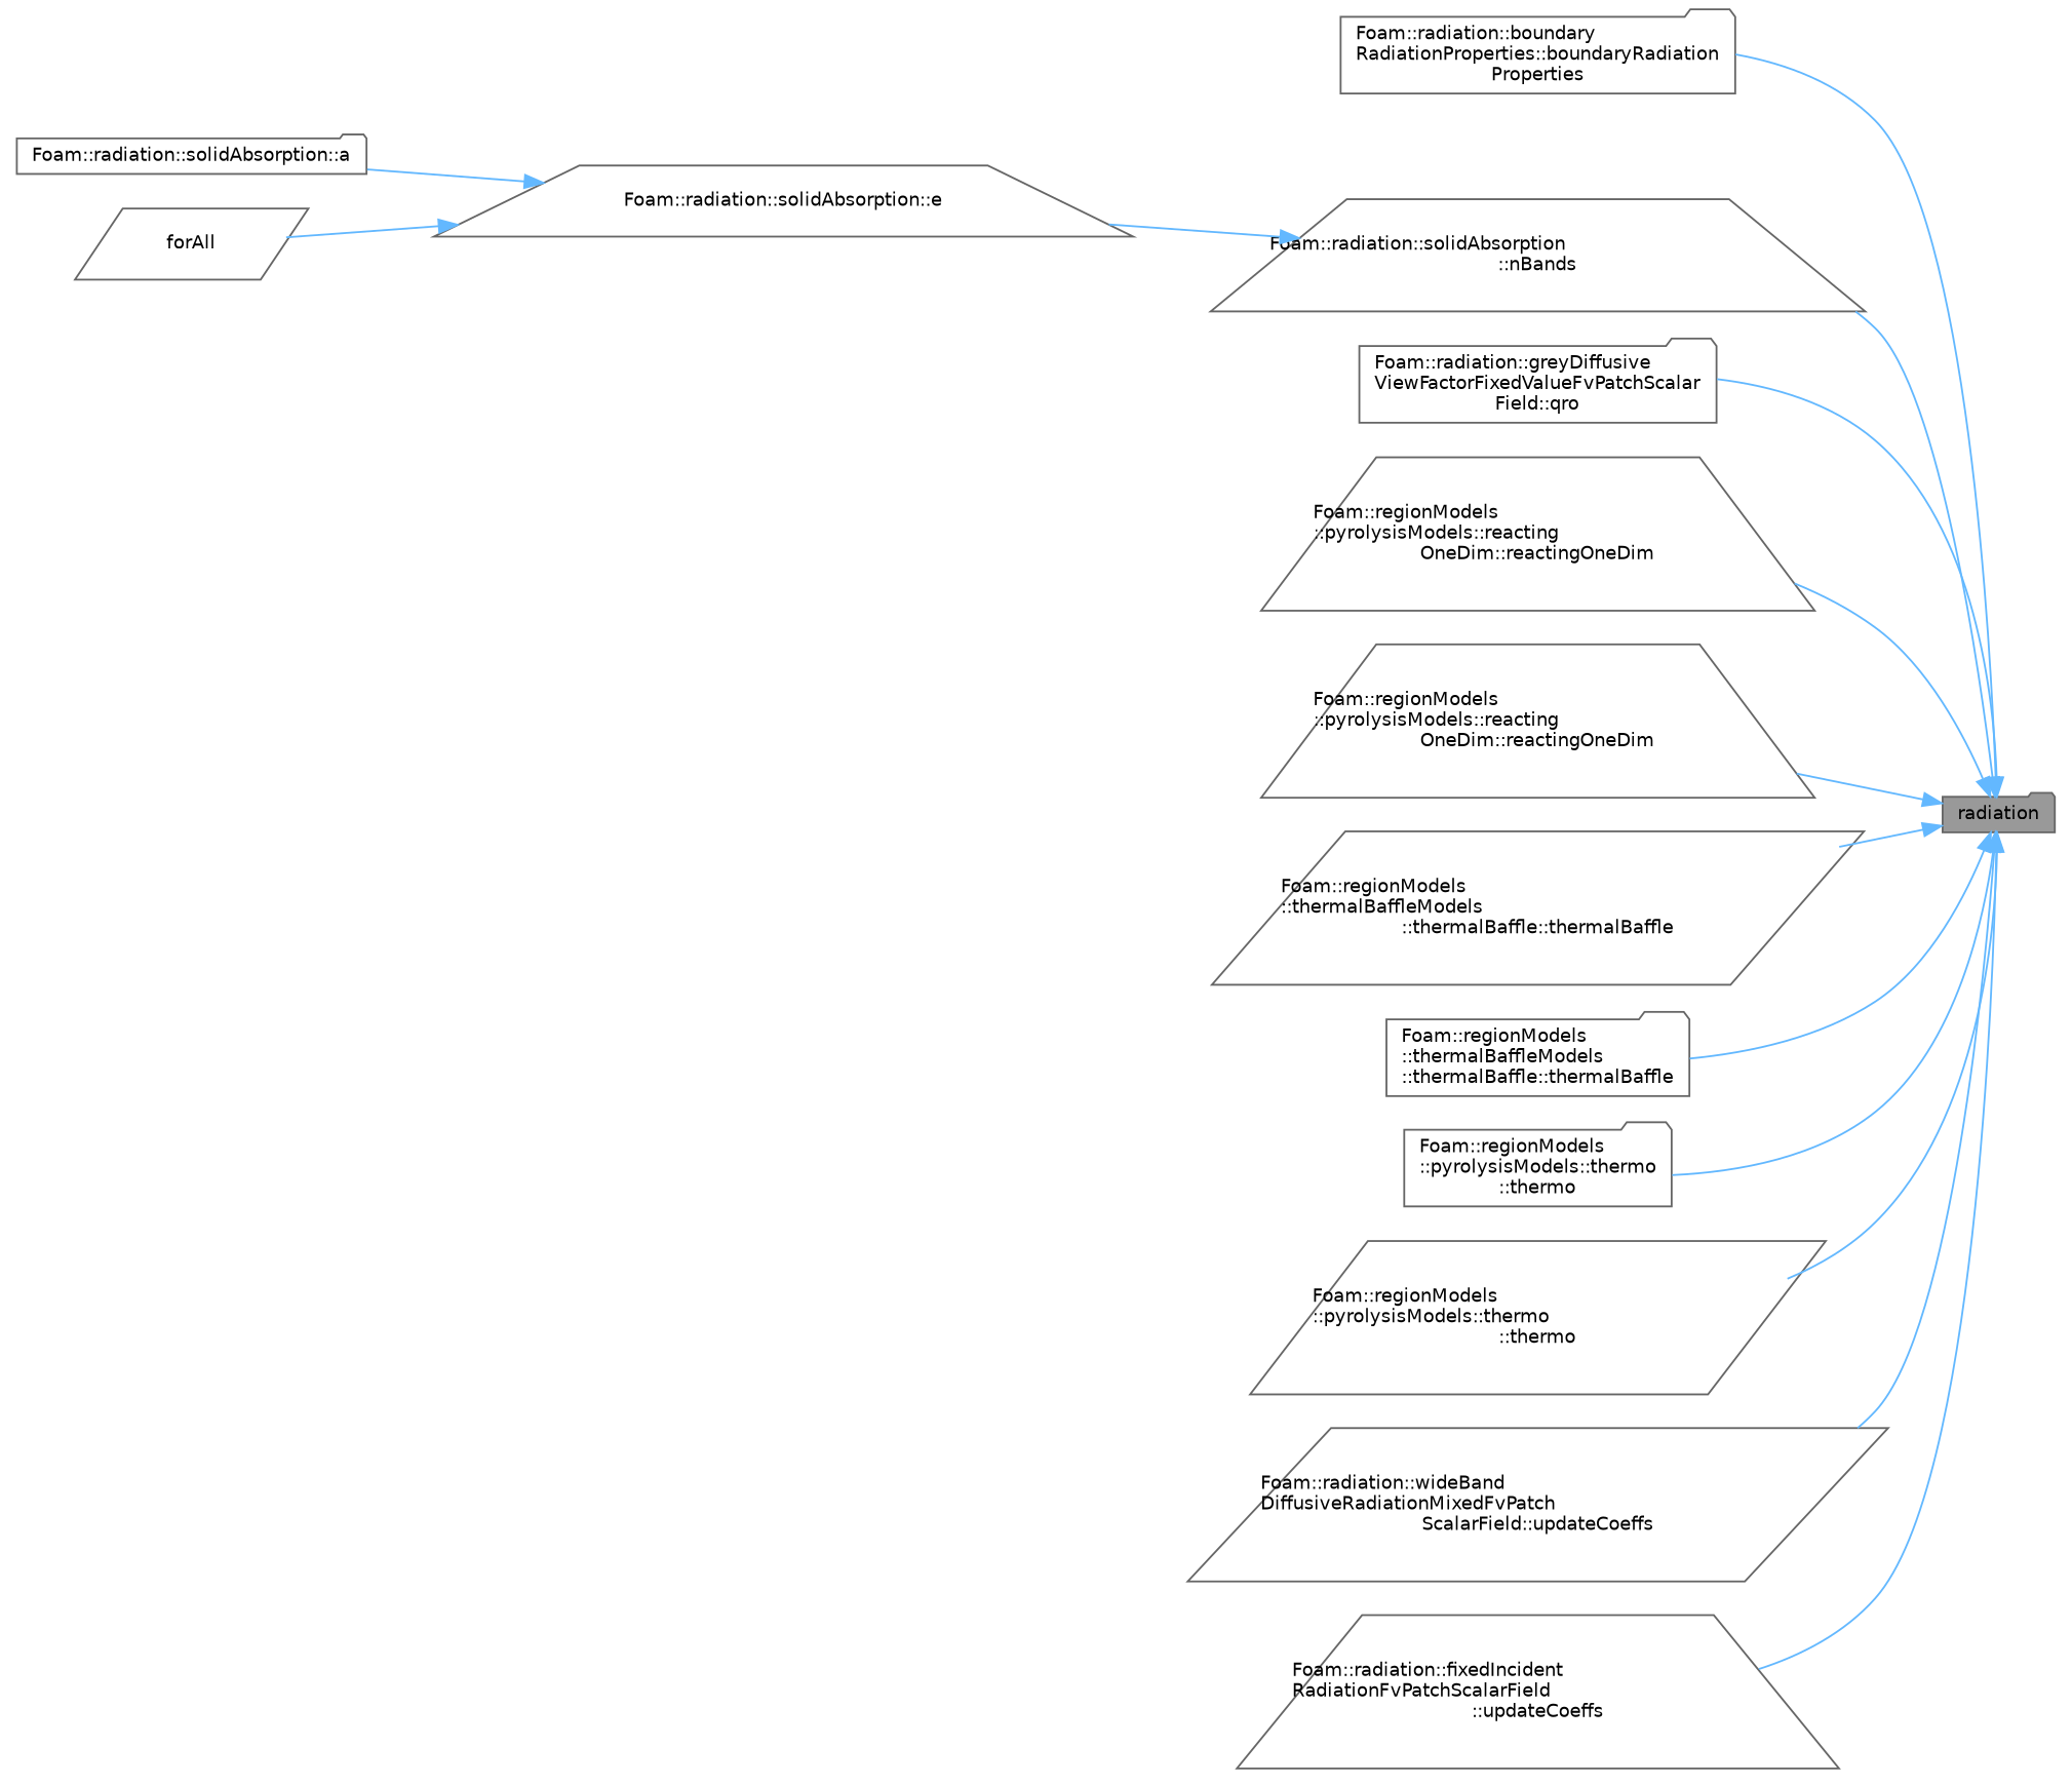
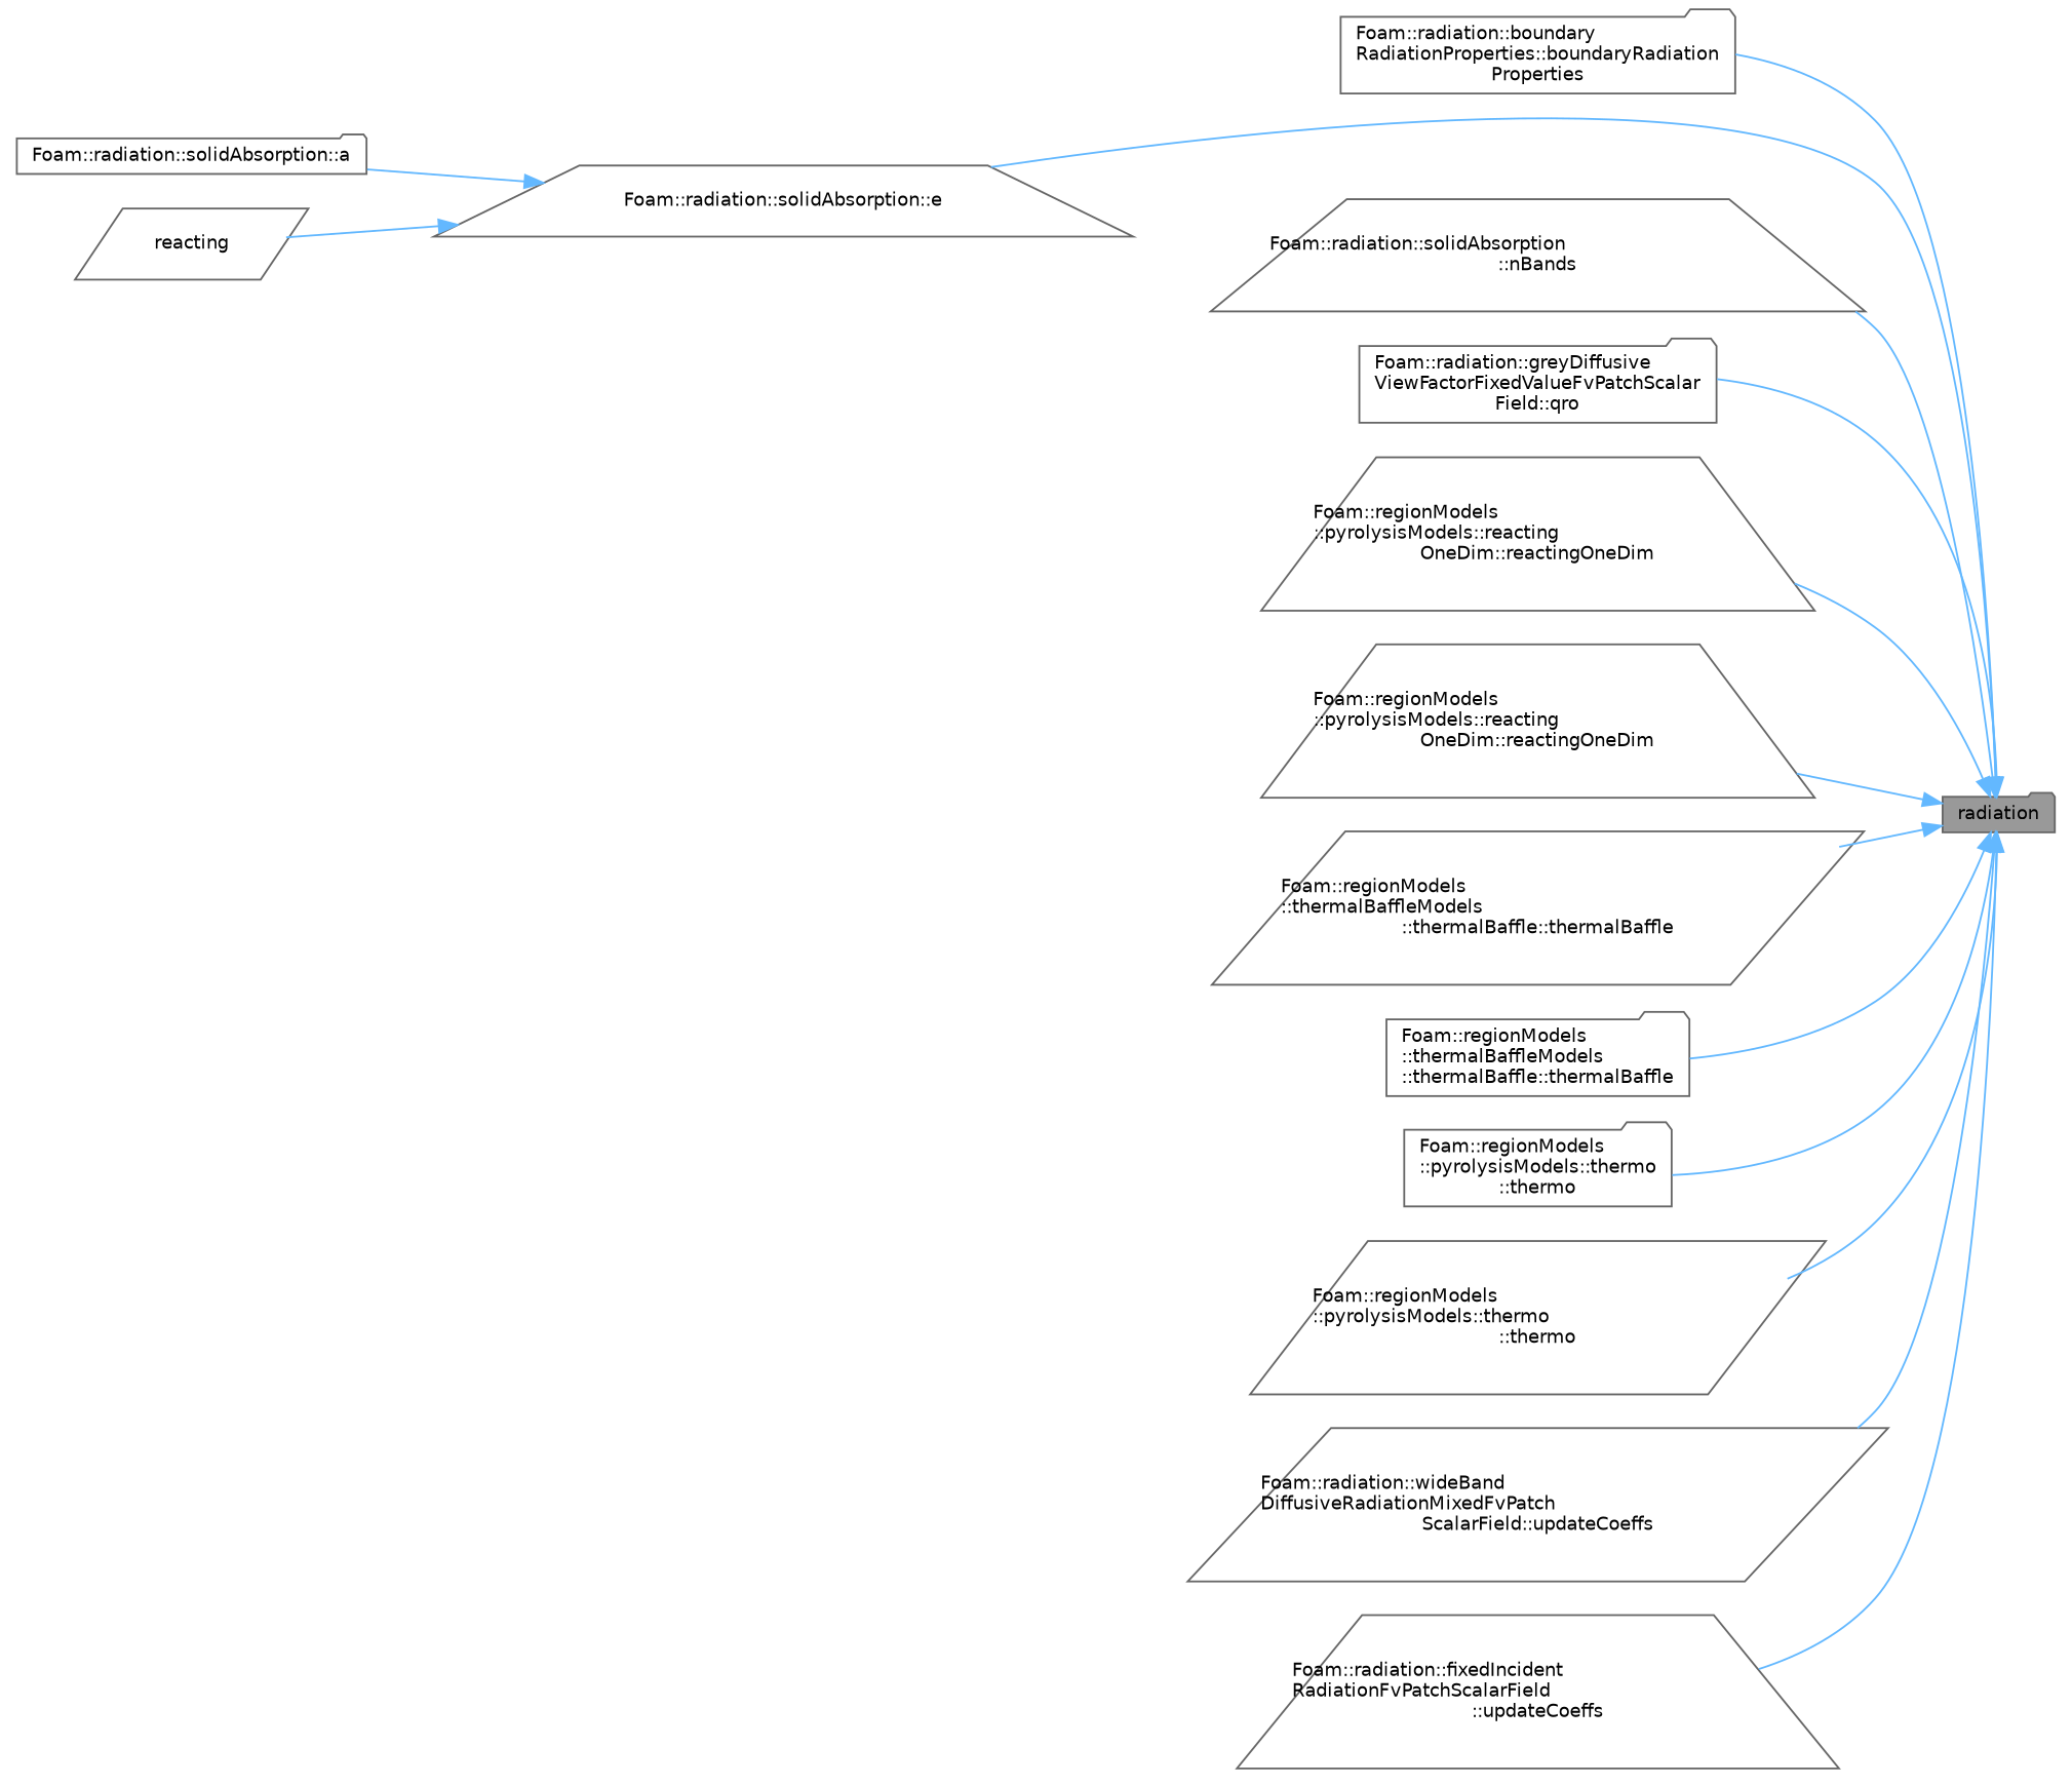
  digraph {
    rankdir=RL
    node [color=grey40 fillcolor=white fontname=Helvetica fontsize=10 shape=folder style=filled]
    edge [color=steelblue1 dir=back fontname=Helvetica fontsize=10 labelfontname=Helvetica labelfontsize=10 style=solid]
    n1 [color=gray40 fillcolor=grey60 fontcolor=black height=0.2 label=radiation width=0.4]
    n2 [height=0.2 label="Foam::radiation::boundary\lRadiationProperties::boundaryRadiation\lProperties" width=0.4]
    n3 [height=0.2 label="Foam::radiation::solidAbsorption::e" shape=trapezium width=0.4]
    n4 [height=0.2 label="Foam::radiation::solidAbsorption\l::nBands" shape=trapezium width=0.4]
    n5 [height=0.2 label="Foam::radiation::greyDiffusive\lViewFactorFixedValueFvPatchScalar\lField::qro" width=0.4]
    n6 [height=0.2 label="Foam::regionModels\l::pyrolysisModels::reacting\lOneDim::reactingOneDim" shape=trapezium width=0.4]
    n7 [height=0.2 label="Foam::regionModels\l::pyrolysisModels::reacting\lOneDim::reactingOneDim" shape=trapezium width=0.4]
    n8 [height=0.2 label="Foam::regionModels\l::thermalBaffleModels\l::thermalBaffle::thermalBaffle" shape=parallelogram width=0.4]
    n9 [height=0.2 label="Foam::regionModels\l::thermalBaffleModels\l::thermalBaffle::thermalBaffle" width=0.4]
    n10 [height=0.2 label="Foam::regionModels\l::pyrolysisModels::thermo\l::thermo" width=0.4]
    n11 [height=0.2 label="Foam::regionModels\l::pyrolysisModels::thermo\l::thermo" shape=parallelogram width=0.4]
    n12 [height=0.2 label="Foam::radiation::wideBand\lDiffusiveRadiationMixedFvPatch\lScalarField::updateCoeffs" shape=parallelogram width=0.4]
    n13 [height=0.2 label="Foam::radiation::fixedIncident\lRadiationFvPatchScalarField\l::updateCoeffs" shape=trapezium width=0.4]
    n14 [height=0.2 label="Foam::radiation::solidAbsorption::a" width=0.4]
-   n15 [height=0.2 label=forAll shape=parallelogram width=0.4]
+   n15 [height=0.2 label=reacting shape=parallelogram width=0.4]
    n1 -> n2
-   n4 -> n3
+   n1 -> n3
    n1 -> n4
    n1 -> n5
    n1 -> n6
    n1 -> n7
    n1 -> n8
    n1 -> n9
    n1 -> n10
    n1 -> n11
    n1 -> n12
    n1 -> n13
    n3 -> n14
    n3 -> n15
  }
